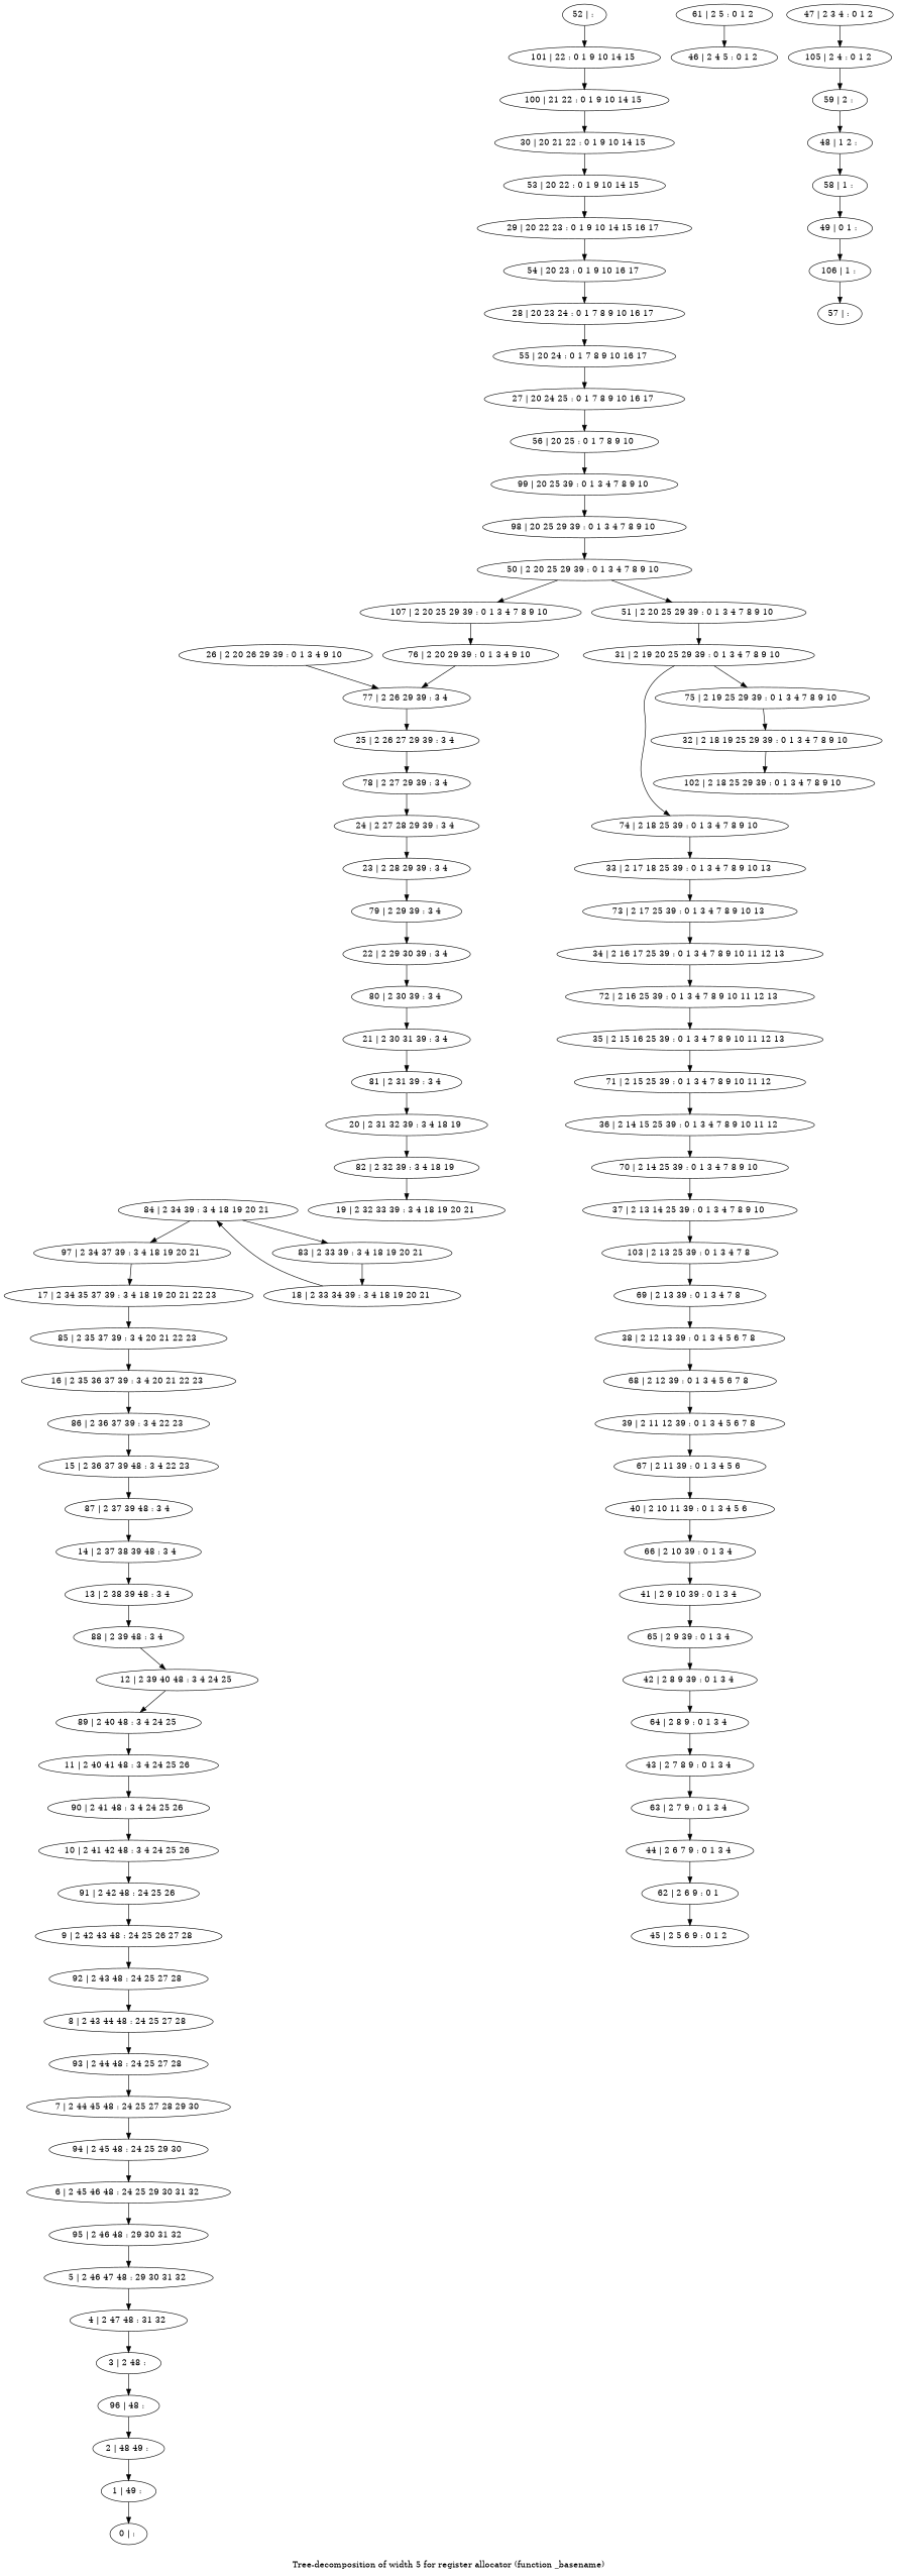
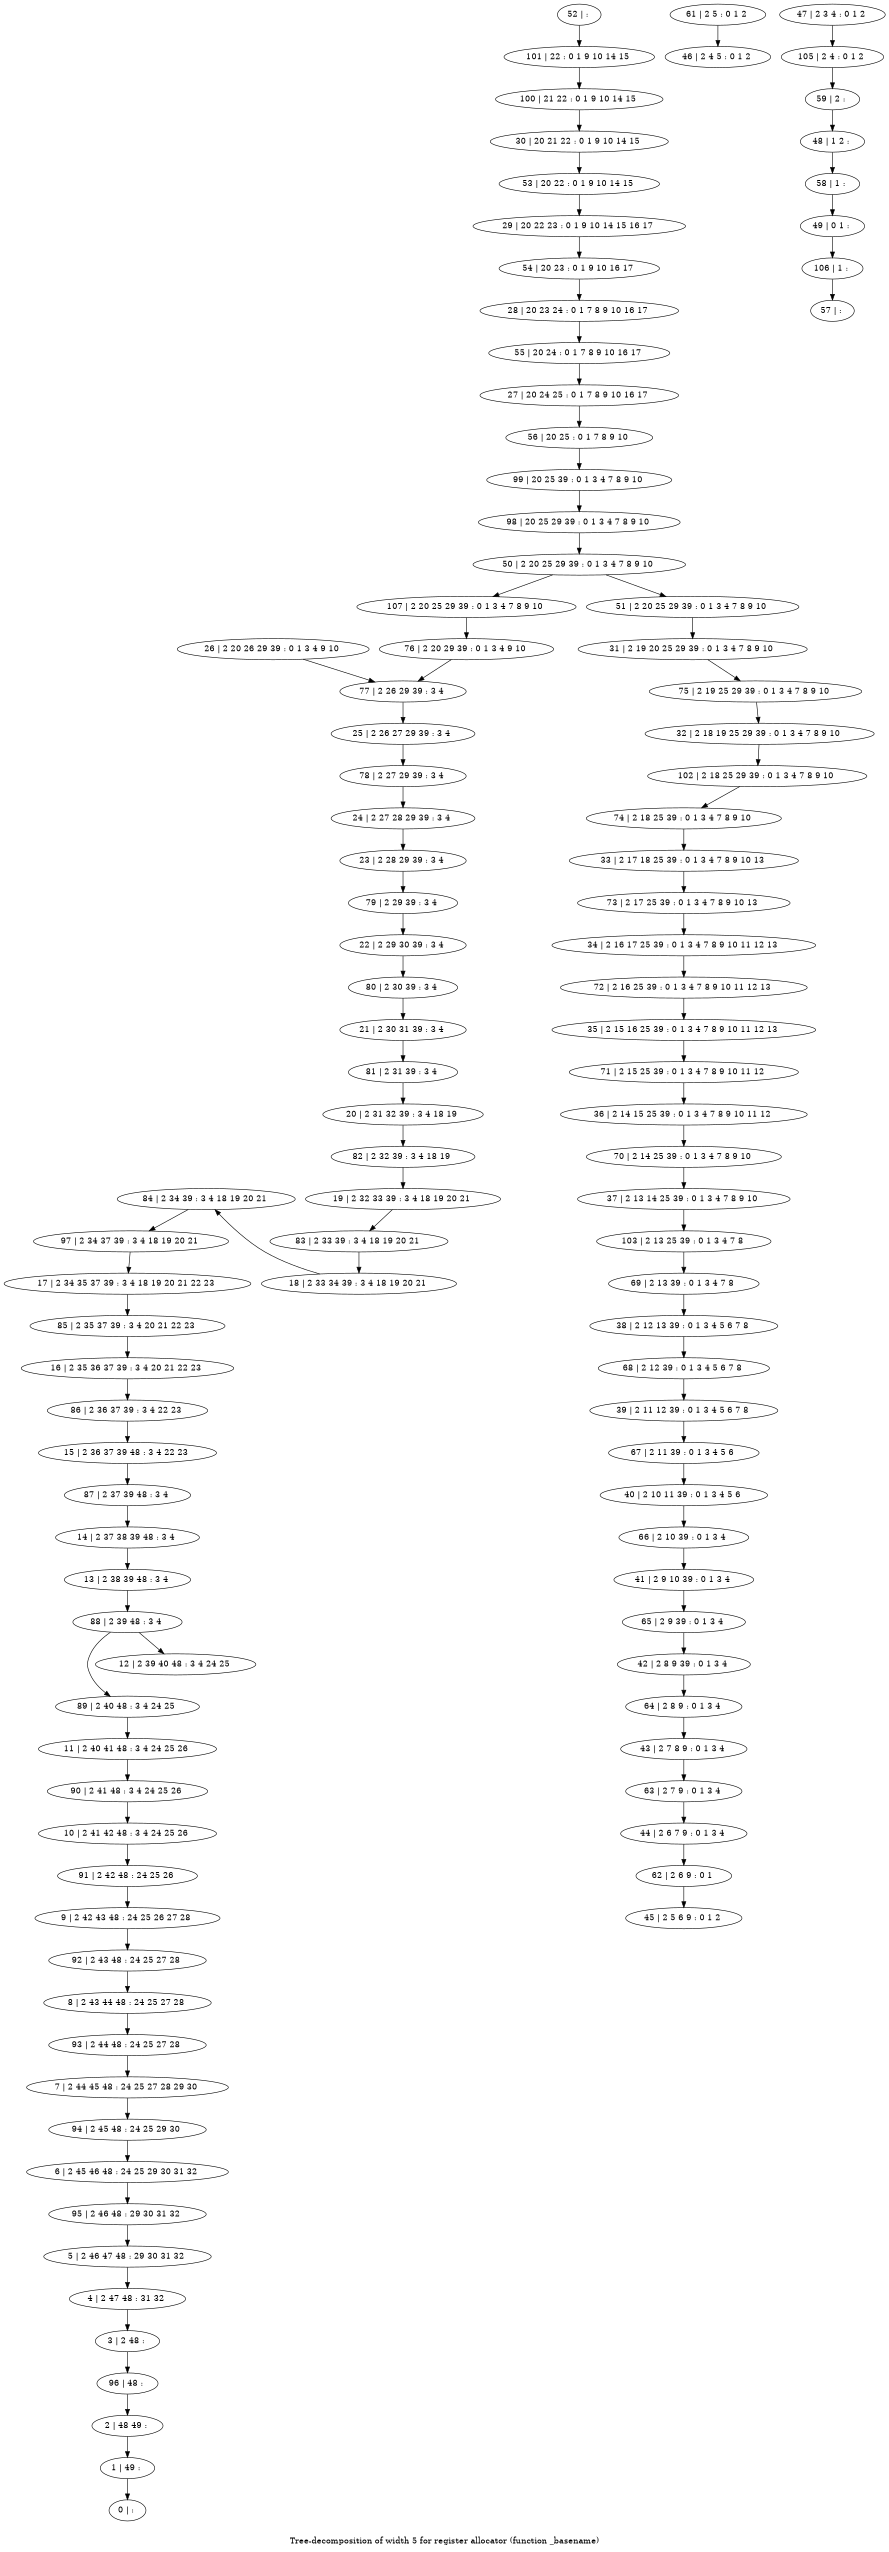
  digraph {
    label="Tree-decomposition of width 5 for register allocator (function _basename)"
    n1 [label="0 | : "]
    n2 [label="1 | 49 : "]
    n3 [label="2 | 48 49 : "]
    n4 [label="3 | 2 48 : "]
    n5 [label="96 | 48 : "]
    n6 [label="4 | 2 47 48 : 31 32 "]
    n7 [label="5 | 2 46 47 48 : 29 30 31 32 "]
    n8 [label="6 | 2 45 46 48 : 24 25 29 30 31 32 "]
    n9 [label="95 | 2 46 48 : 29 30 31 32 "]
    n10 [label="7 | 2 44 45 48 : 24 25 27 28 29 30 "]
    n11 [label="94 | 2 45 48 : 24 25 29 30 "]
    n12 [label="8 | 2 43 44 48 : 24 25 27 28 "]
    n13 [label="93 | 2 44 48 : 24 25 27 28 "]
    n14 [label="9 | 2 42 43 48 : 24 25 26 27 28 "]
    n15 [label="92 | 2 43 48 : 24 25 27 28 "]
    n16 [label="10 | 2 41 42 48 : 3 4 24 25 26 "]
    n17 [label="91 | 2 42 48 : 24 25 26 "]
    n18 [label="11 | 2 40 41 48 : 3 4 24 25 26 "]
    n19 [label="90 | 2 41 48 : 3 4 24 25 26 "]
    n20 [label="12 | 2 39 40 48 : 3 4 24 25 "]
    n21 [label="89 | 2 40 48 : 3 4 24 25 "]
    n22 [label="13 | 2 38 39 48 : 3 4 "]
    n23 [label="88 | 2 39 48 : 3 4 "]
    n24 [label="14 | 2 37 38 39 48 : 3 4 "]
    n25 [label="15 | 2 36 37 39 48 : 3 4 22 23 "]
    n26 [label="87 | 2 37 39 48 : 3 4 "]
    n27 [label="16 | 2 35 36 37 39 : 3 4 20 21 22 23 "]
    n28 [label="86 | 2 36 37 39 : 3 4 22 23 "]
    n29 [label="17 | 2 34 35 37 39 : 3 4 18 19 20 21 22 23 "]
    n30 [label="85 | 2 35 37 39 : 3 4 20 21 22 23 "]
    n31 [label="18 | 2 33 34 39 : 3 4 18 19 20 21 "]
    n32 [label="84 | 2 34 39 : 3 4 18 19 20 21 "]
    n33 [label="97 | 2 34 37 39 : 3 4 18 19 20 21 "]
    n34 [label="19 | 2 32 33 39 : 3 4 18 19 20 21 "]
    n35 [label="83 | 2 33 39 : 3 4 18 19 20 21 "]
    n36 [label="20 | 2 31 32 39 : 3 4 18 19 "]
    n37 [label="82 | 2 32 39 : 3 4 18 19 "]
    n38 [label="21 | 2 30 31 39 : 3 4 "]
    n39 [label="81 | 2 31 39 : 3 4 "]
    n40 [label="22 | 2 29 30 39 : 3 4 "]
    n41 [label="80 | 2 30 39 : 3 4 "]
    n42 [label="23 | 2 28 29 39 : 3 4 "]
    n43 [label="79 | 2 29 39 : 3 4 "]
    n44 [label="24 | 2 27 28 29 39 : 3 4 "]
    n45 [label="25 | 2 26 27 29 39 : 3 4 "]
    n46 [label="78 | 2 27 29 39 : 3 4 "]
    n47 [label="26 | 2 20 26 29 39 : 0 1 3 4 9 10 "]
    n48 [label="77 | 2 26 29 39 : 3 4 "]
    n49 [label="27 | 20 24 25 : 0 1 7 8 9 10 16 17 "]
    n50 [label="56 | 20 25 : 0 1 7 8 9 10 "]
    n51 [label="99 | 20 25 39 : 0 1 3 4 7 8 9 10 "]
    n52 [label="28 | 20 23 24 : 0 1 7 8 9 10 16 17 "]
    n53 [label="55 | 20 24 : 0 1 7 8 9 10 16 17 "]
    n54 [label="29 | 20 22 23 : 0 1 9 10 14 15 16 17 "]
    n55 [label="54 | 20 23 : 0 1 9 10 16 17 "]
    n56 [label="30 | 20 21 22 : 0 1 9 10 14 15 "]
    n57 [label="53 | 20 22 : 0 1 9 10 14 15 "]
    n58 [label="31 | 2 19 20 25 29 39 : 0 1 3 4 7 8 9 10 "]
    n59 [label="75 | 2 19 25 29 39 : 0 1 3 4 7 8 9 10 "]
    n60 [label="32 | 2 18 19 25 29 39 : 0 1 3 4 7 8 9 10 "]
    n61 [label="102 | 2 18 25 29 39 : 0 1 3 4 7 8 9 10 "]
    n62 [label="74 | 2 18 25 39 : 0 1 3 4 7 8 9 10 "]
    n63 [label="33 | 2 17 18 25 39 : 0 1 3 4 7 8 9 10 13 "]
    n64 [label="73 | 2 17 25 39 : 0 1 3 4 7 8 9 10 13 "]
    n65 [label="34 | 2 16 17 25 39 : 0 1 3 4 7 8 9 10 11 12 13 "]
    n66 [label="72 | 2 16 25 39 : 0 1 3 4 7 8 9 10 11 12 13 "]
    n67 [label="35 | 2 15 16 25 39 : 0 1 3 4 7 8 9 10 11 12 13 "]
    n68 [label="71 | 2 15 25 39 : 0 1 3 4 7 8 9 10 11 12 "]
    n69 [label="36 | 2 14 15 25 39 : 0 1 3 4 7 8 9 10 11 12 "]
    n70 [label="70 | 2 14 25 39 : 0 1 3 4 7 8 9 10 "]
    n71 [label="37 | 2 13 14 25 39 : 0 1 3 4 7 8 9 10 "]
    n72 [label="103 | 2 13 25 39 : 0 1 3 4 7 8 "]
    n73 [label="69 | 2 13 39 : 0 1 3 4 7 8 "]
    n74 [label="38 | 2 12 13 39 : 0 1 3 4 5 6 7 8 "]
    n75 [label="68 | 2 12 39 : 0 1 3 4 5 6 7 8 "]
    n76 [label="39 | 2 11 12 39 : 0 1 3 4 5 6 7 8 "]
    n77 [label="67 | 2 11 39 : 0 1 3 4 5 6 "]
    n78 [label="40 | 2 10 11 39 : 0 1 3 4 5 6 "]
    n79 [label="66 | 2 10 39 : 0 1 3 4 "]
    n80 [label="41 | 2 9 10 39 : 0 1 3 4 "]
    n81 [label="65 | 2 9 39 : 0 1 3 4 "]
    n82 [label="42 | 2 8 9 39 : 0 1 3 4 "]
    n83 [label="64 | 2 8 9 : 0 1 3 4 "]
    n84 [label="43 | 2 7 8 9 : 0 1 3 4 "]
    n85 [label="63 | 2 7 9 : 0 1 3 4 "]
    n86 [label="44 | 2 6 7 9 : 0 1 3 4 "]
    n87 [label="62 | 2 6 9 : 0 1 "]
    n88 [label="45 | 2 5 6 9 : 0 1 2 "]
    n89 [label="46 | 2 4 5 : 0 1 2 "]
    n90 [label="47 | 2 3 4 : 0 1 2 "]
    n91 [label="105 | 2 4 : 0 1 2 "]
    n92 [label="59 | 2 : "]
    n93 [label="48 | 1 2 : "]
    n94 [label="58 | 1 : "]
    n95 [label="49 | 0 1 : "]
    n96 [label="106 | 1 : "]
    n97 [label="57 | : "]
    n98 [label="50 | 2 20 25 29 39 : 0 1 3 4 7 8 9 10 "]
    n99 [label="51 | 2 20 25 29 39 : 0 1 3 4 7 8 9 10 "]
    n100 [label="107 | 2 20 25 29 39 : 0 1 3 4 7 8 9 10 "]
    n101 [label="76 | 2 20 29 39 : 0 1 3 4 9 10 "]
    n102 [label="52 | : "]
    n103 [label="101 | 22 : 0 1 9 10 14 15 "]
    n104 [label="100 | 21 22 : 0 1 9 10 14 15 "]
    n105 [label="98 | 20 25 29 39 : 0 1 3 4 7 8 9 10 "]
    n106 [label="61 | 2 5 : 0 1 2 "]
    n2 -> n1
    n3 -> n2
    n4 -> n5
    n5 -> n3
    n6 -> n4
    n7 -> n6
    n8 -> n9
    n9 -> n7
    n10 -> n11
    n11 -> n8
    n12 -> n13
    n13 -> n10
    n14 -> n15
    n15 -> n12
    n16 -> n17
    n17 -> n14
    n18 -> n19
    n19 -> n16
-   n20 -> n21
+   n23 -> n21
    n21 -> n18
    n22 -> n23
    n23 -> n20
    n24 -> n22
    n25 -> n26
    n26 -> n24
    n27 -> n28
    n28 -> n25
    n29 -> n30
    n30 -> n27
    n31 -> n32
    n32 -> n33
    n33 -> n29
-   n32 -> n35
+   n34 -> n35
    n35 -> n31
    n36 -> n37
    n37 -> n34
    n38 -> n39
    n39 -> n36
    n40 -> n41
    n41 -> n38
    n42 -> n43
    n43 -> n40
    n44 -> n42
    n45 -> n46
    n46 -> n44
    n47 -> n48
    n48 -> n45
    n49 -> n50
    n50 -> n51
    n51 -> n105
    n52 -> n53
    n53 -> n49
    n54 -> n55
    n55 -> n52
    n56 -> n57
    n57 -> n54
    n58 -> n59
    n59 -> n60
    n60 -> n61
-   n58 -> n62
+   n61 -> n62
    n62 -> n63
    n63 -> n64
    n64 -> n65
    n65 -> n66
    n66 -> n67
    n67 -> n68
    n68 -> n69
    n69 -> n70
    n70 -> n71
    n71 -> n72
    n72 -> n73
    n73 -> n74
    n74 -> n75
    n75 -> n76
    n76 -> n77
    n77 -> n78
    n78 -> n79
    n79 -> n80
    n80 -> n81
    n81 -> n82
    n82 -> n83
    n83 -> n84
    n84 -> n85
    n85 -> n86
    n86 -> n87
    n87 -> n88
    n90 -> n91
    n91 -> n92
    n92 -> n93
    n93 -> n94
    n94 -> n95
    n95 -> n96
    n96 -> n97
    n98 -> n99
    n98 -> n100
    n99 -> n58
    n100 -> n101
    n101 -> n48
    n102 -> n103
    n103 -> n104
    n104 -> n56
    n105 -> n98
    n106 -> n89
  }
